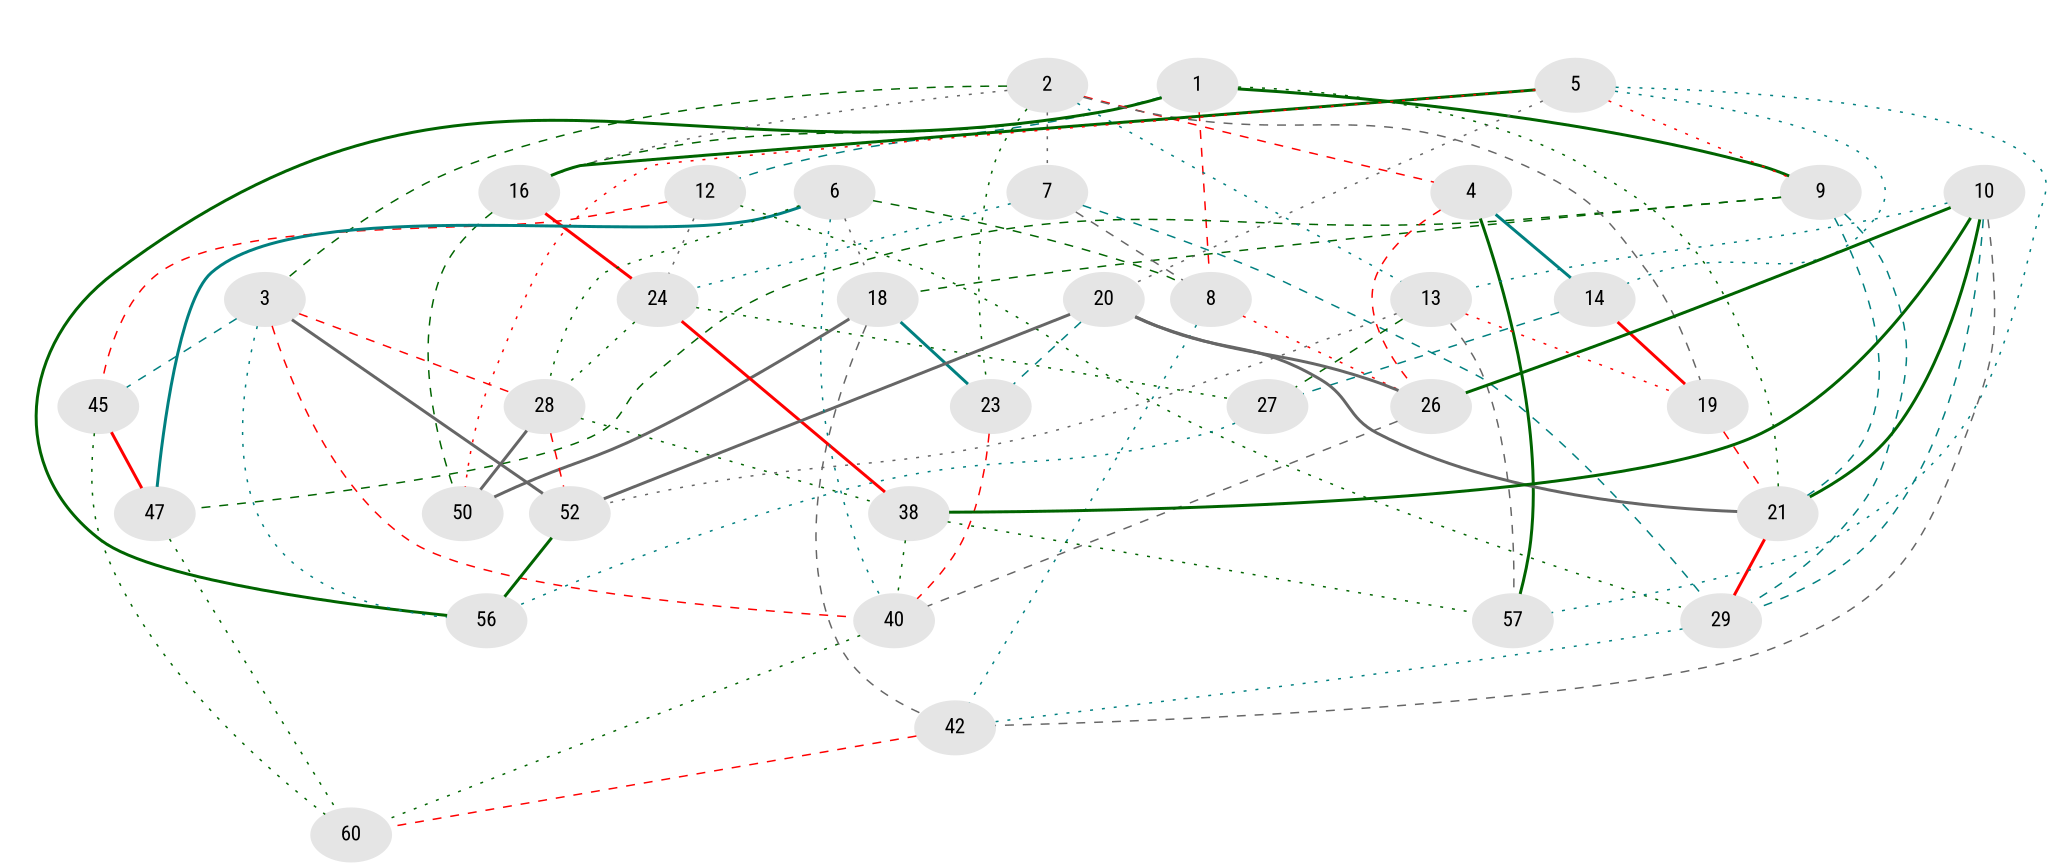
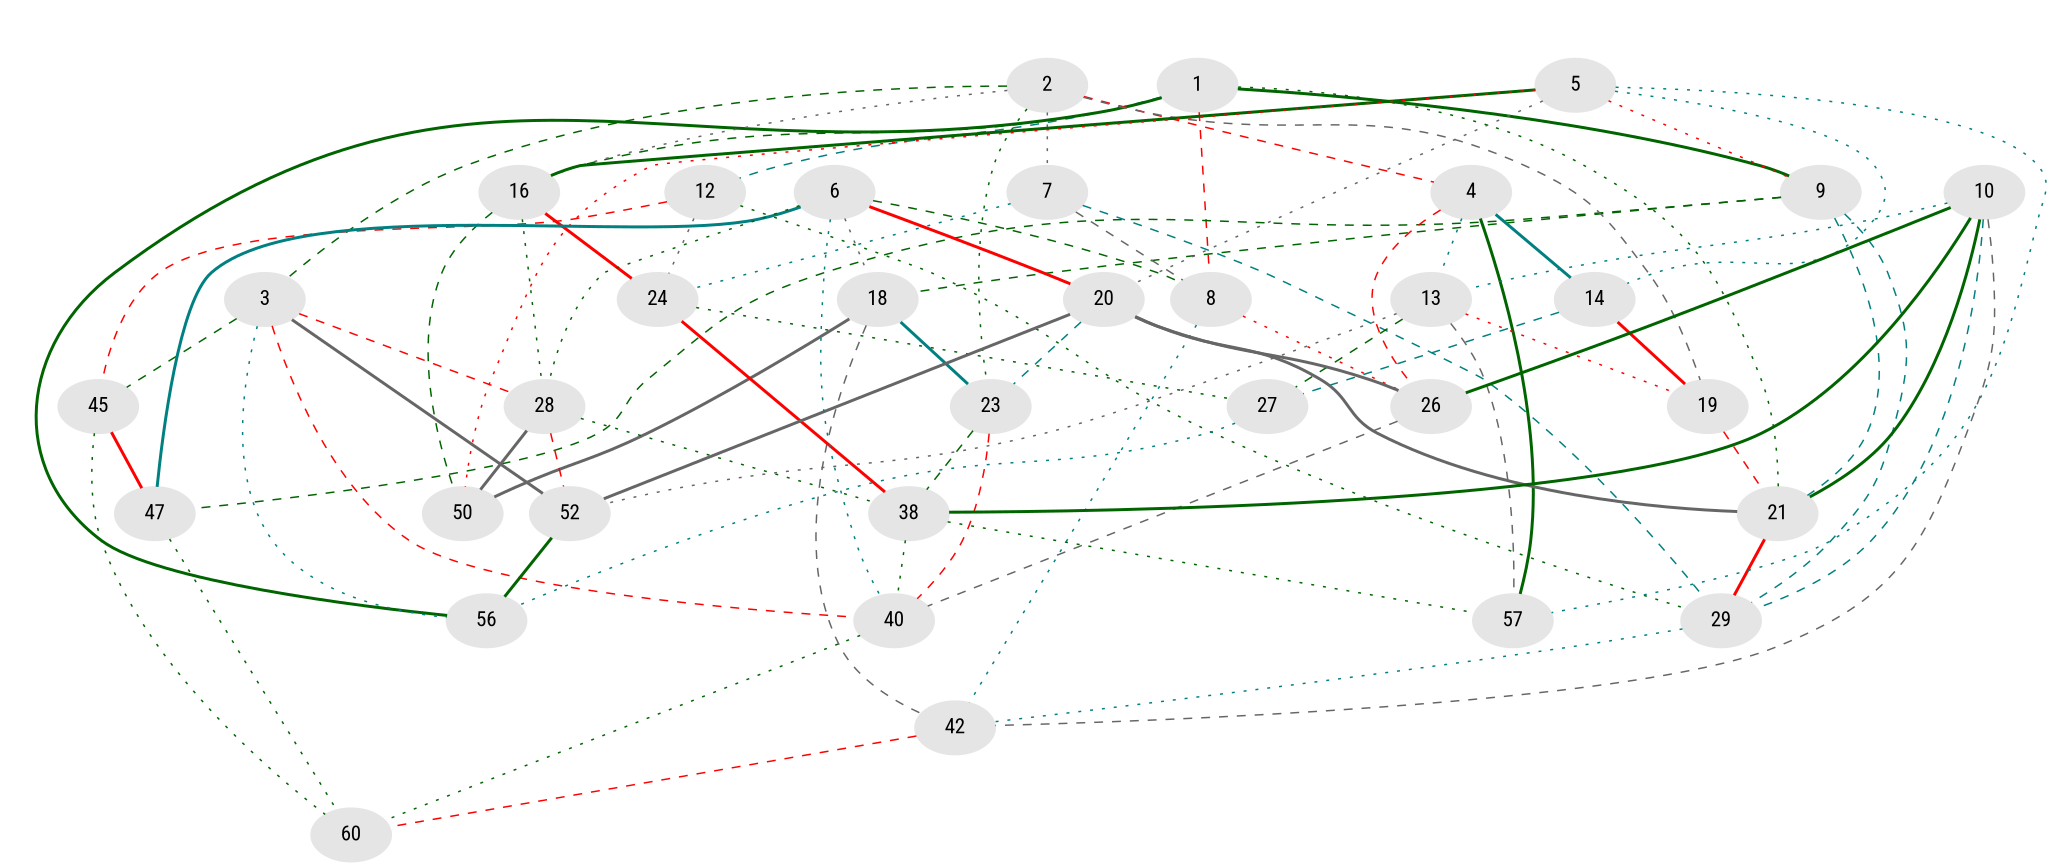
  graph {
    fontname="Roboto Condensed"
    node [color=gray90 fontname="Roboto Condensed" style=filled]
    edge [color=darkgreen fontname="Roboto Condensed" style=dashed]
    1 [super="+25"]
    8 [super="+35"]
    9 [super="+58"]
    12
    16 [super="+46"]
    21 [super="+22"]
    56
    26 [super="+39"]
    42 [super="+59"]
    18 [super="+37"]
    47
    29 [super="+30"]
    45 [super="+51"]
    24 [super="+36"]
    28 [super="+44"]
    50
    2 [super="+32"]
    3 [super="+41"]
    4 [super="+49"]
    7
    19
    23 [super="+31"]
    40 [super="+48"]
    52 [super="+53"]
    13 [super="+15"]
    14 [super="+43"]
    57
    38 [super="+54"]
    60 [super="+61"]
    27 [super="+55"]
    5 [super="+33"]
    20 [super="+34"]
    6 [super="+11"]
    10 [super="+17"]
    1 -- 8 [color=red]
    1 -- 9 [style=bold]
    1 -- 12 [color=teal]
    1 -- 16
    1 -- 21 [style=dotted]
    1 -- 56 [style=bold]
    8 -- 26 [color=red style=dotted weight=2]
    8 -- 42 [color=teal style=dotted]
    9 -- 21 [color=teal]
    9 -- 18
    9 -- 47
    9 -- 29 [color=teal]
    12 -- 29 [style=dotted]
    12 -- 45 [color=red]
    12 -- 24 [color=gray40 style=dotted]
    16 -- 24 [color=red style=bold]
-   24 -- 28 [style=dotted]
+   16 -- 28 [style=dotted]
    16 -- 50
    21 -- 29 [color=red style=bold]
    26 -- 40 [color=gray40]
    42 -- 60 [color=red weight=2]
    18 -- 42 [color=gray40]
    18 -- 50 [color=gray40 style=bold]
    18 -- 23 [color=teal style=bold]
    47 -- 60 [style=dotted]
    29 -- 42 [color=teal style=dotted]
    45 -- 47 [color=red style=bold]
    45 -- 60 [style=dotted weight=2]
    24 -- 38 [color=red style=bold]
    24 -- 27 [style=dotted weight=2]
    28 -- 50 [color=gray40 style=bold]
    28 -- 52 [color=red]
    28 -- 38 [style=dotted]
    2 -- 16 [color=gray40 style=dotted]
    2 -- 3
    2 -- 4 [color=red]
    2 -- 7 [color=gray40 style=dotted]
    2 -- 19 [color=gray40]
    2 -- 23 [style=dotted]
    3 -- 56 [color=teal style=dotted]
-   3 -- 45 [color=teal]
+   3 -- 45
    3 -- 28 [color=red]
    3 -- 40 [color=red]
    3 -- 52 [color=gray40 style=bold]
    4 -- 26 [color=red]
-   2 -- 13 [color=teal style=dotted]
+   4 -- 13 [color=teal style=dotted]
    4 -- 14 [color=teal style=bold weight=2]
    4 -- 57 [style=bold]
    7 -- 8 [color=gray40]
    7 -- 29 [color=teal]
    7 -- 24 [color=teal style=dotted]
    19 -- 21 [color=red]
    23 -- 40 [color=red]
+   23 -- 38
    40 -- 60 [style=dotted]
    52 -- 56 [style=bold]
    13 -- 19 [color=red style=dotted]
    13 -- 52 [color=gray40 style=dotted]
    13 -- 57 [color=gray40]
    13 -- 27
    14 -- 19 [color=red style=bold]
    14 -- 27 [color=teal weight=2]
    38 -- 40 [style=dotted]
    38 -- 57 [style=dotted]
    27 -- 56 [color=teal style=dotted]
    5 -- 9 [color=red style=dotted]
    5 -- 16 [style=bold]
    5 -- 50 [color=red style=dotted]
    5 -- 14 [color=teal style=dotted]
    5 -- 57 [color=teal style=dotted]
    5 -- 20 [color=gray40 style=dotted]
    20 -- 21 [color=gray40 style=bold]
    20 -- 26 [color=gray40 style=bold]
    20 -- 23 [color=teal]
    20 -- 52 [color=gray40 style=bold]
    6 -- 8
    6 -- 18 [color=gray40 style=dotted]
    6 -- 47 [color=teal style=bold]
    6 -- 28 [style=dotted]
    6 -- 40 [color=teal style=dotted]
+   6 -- 20 [color=red style=bold]
    10 -- 21 [style=bold]
    10 -- 26 [style=bold]
    10 -- 42 [color=gray40]
    10 -- 29 [color=teal]
    10 -- 13 [color=teal style=dotted]
    10 -- 38 [style=bold]
  }
